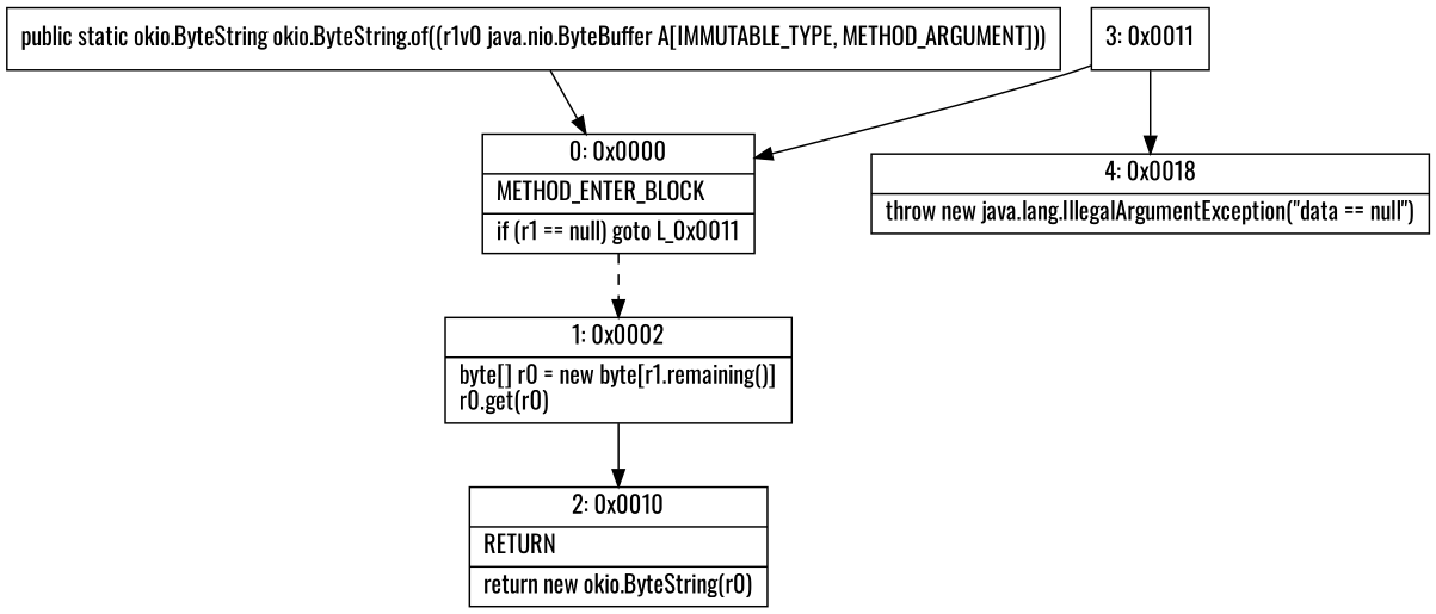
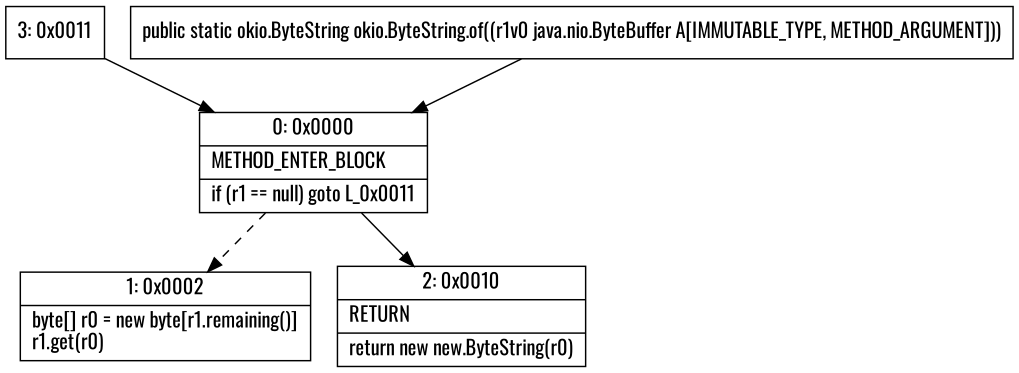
  digraph {
    fontname=Oswald
    node [fontname=Oswald shape=record]
    edge [fontname=Oswald]
    n1 [label="{0\:\ 0x0000|METHOD_ENTER_BLOCK\l|if (r1 == null) goto L_0x0011\l}"]
-   n2 [label="{1\:\ 0x0002|byte[] r0 = new byte[r1.remaining()]\lr0.get(r0)\l}"]
-   n3 [label="{2\:\ 0x0010|RETURN\l|return new okio.ByteString(r0)\l}"]
+   n2 [label="{1\:\ 0x0002|byte[] r0 = new byte[r1.remaining()]\lr1.get(r0)\l}"]
+   n3 [label="{2\:\ 0x0010|RETURN\l|return new new.ByteString(r0)\l}"]
    n4 [label="{3\:\ 0x0011}"]
-   n5 [label="{4\:\ 0x0018|throw new java.lang.IllegalArgumentException(\"data == null\")\l}"]
    n6 [label="{public static okio.ByteString okio.ByteString.of((r1v0 java.nio.ByteBuffer A[IMMUTABLE_TYPE, METHOD_ARGUMENT])) }"]
    n1 -> n2 [style=dashed]
-   n2 -> n3
+   n1 -> n3
    n4 -> n1
-   n4 -> n5
    n6 -> n1
  }
